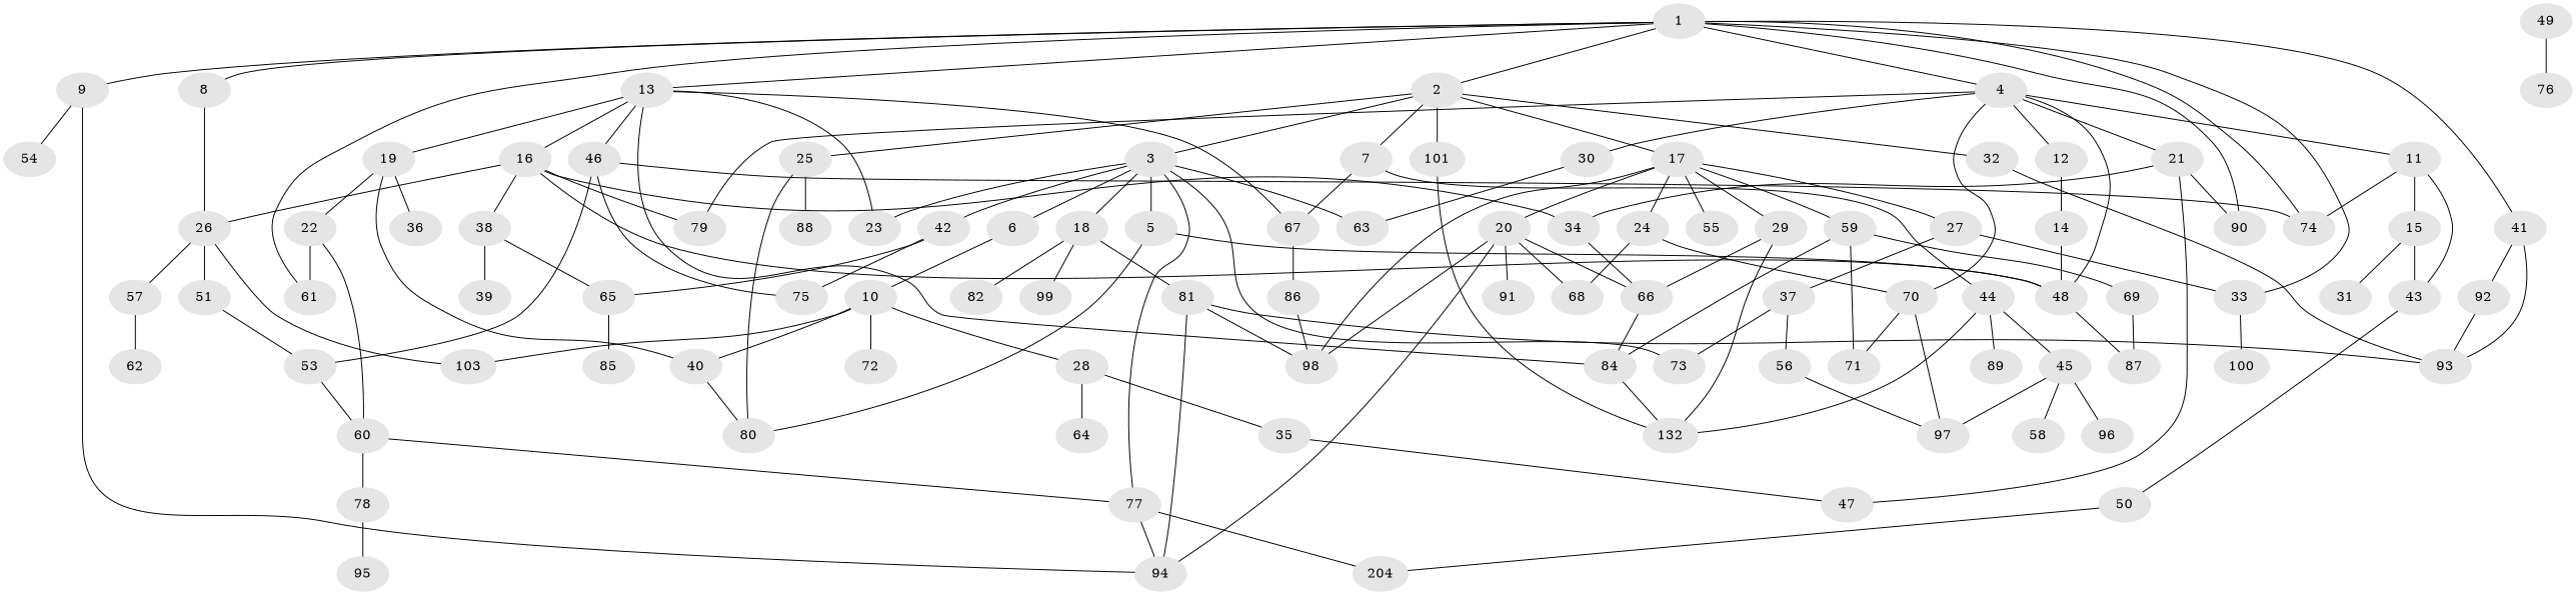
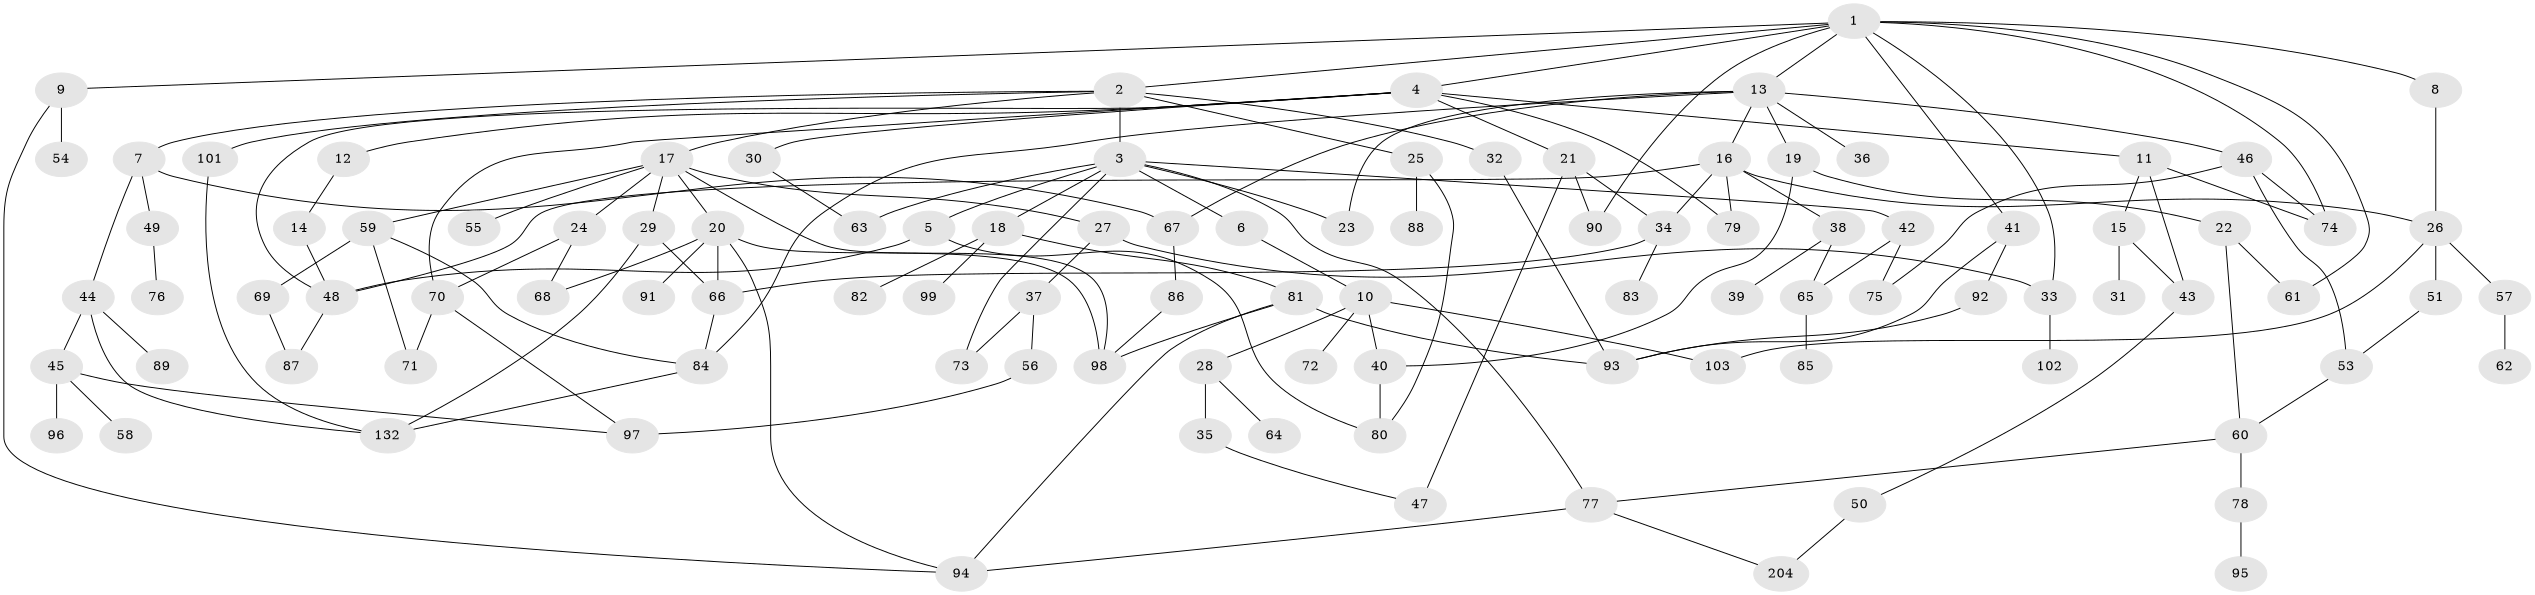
  graph {
    node [color=gray90 style=filled]
    1
    2
    4
    8
    9
    13
    33
    41
    61
    74
    90
    3
    7
    17
    25
    32
    101
    11
    12
    21
    30
    48
    70
    79
    26
    54
    94
    23
    67
    16
    19
    36
    46
    84
-   100
+   100 [label=102]
    92
    93
    5
    6
    18
    42
    63
    73
    77
    44
    49
    20
    24
    27
    29
    55
    59
    98
    80
    88
    n56 [label=132]
    10
    81
    82
    99
    65
    75
    n63 [label=204]
    15
    43
    14
    34
    47
    87
    97
    71
    28
    40
    72
    103
    45
    89
    76
    86
    57
    51
    35
    64
    31
    50
    38
    22
    53
    66
+   83
    39
    68
    91
    37
    69
    60
    62
    78
    56
    85
    58
    96
    95
    1 -- 2
    1 -- 4
    1 -- 8
    1 -- 9
    1 -- 13
    1 -- 33
    1 -- 41
    1 -- 61
    1 -- 74
    1 -- 90
    2 -- 3
    2 -- 7
    2 -- 17
    2 -- 25
    2 -- 32
    2 -- 101
    4 -- 11
    4 -- 12
    4 -- 21
    4 -- 30
    4 -- 48
    4 -- 70
    4 -- 79
    8 -- 26
    9 -- 54
    9 -- 94
    13 -- 23
    13 -- 67
    13 -- 16
    13 -- 19
-   19 -- 36
+   13 -- 36
    13 -- 46
    13 -- 84
    33 -- 100
    41 -- 92
    41 -- 93
    3 -- 23
    3 -- 5
    3 -- 6
    3 -- 18
    3 -- 42
    3 -- 63
    3 -- 73
    3 -- 77
    7 -- 67
    7 -- 44
+   7 -- 49
    17 -- 20
    17 -- 24
    17 -- 27
    17 -- 29
    17 -- 55
    17 -- 59
    17 -- 98
    25 -- 80
    25 -- 88
    32 -- 93
    101 -- n56
    11 -- 74
    11 -- 15
    11 -- 43
    12 -- 14
    21 -- 90
    21 -- 34
    21 -- 47
    30 -- 63
    48 -- 87
    70 -- 97
    70 -- 71
    26 -- 103
    26 -- 57
    26 -- 51
    67 -- 86
    16 -- 48
    16 -- 79
    16 -- 26
    16 -- 34
    16 -- 38
    19 -- 40
    19 -- 22
    46 -- 74
    46 -- 75
    46 -- 53
    84 -- n56
    92 -- 93
    5 -- 48
    5 -- 80
    6 -- 10
    18 -- 81
    18 -- 82
    18 -- 99
    42 -- 65
    42 -- 75
    77 -- 94
    77 -- n63
    44 -- n56
    44 -- 45
    44 -- 89
    49 -- 76
    20 -- 94
    20 -- 98
    20 -- 66
    20 -- 68
    20 -- 91
    24 -- 70
    24 -- 68
    27 -- 33
    27 -- 37
    29 -- n56
    29 -- 66
    59 -- 84
    59 -- 71
    59 -- 69
    10 -- 28
    10 -- 40
    10 -- 72
    10 -- 103
    81 -- 94
    81 -- 93
    81 -- 98
    65 -- 85
    15 -- 43
    15 -- 31
    43 -- 50
    14 -- 48
    34 -- 66
+   34 -- 83
    28 -- 35
    28 -- 64
    40 -- 80
    45 -- 97
    45 -- 58
    45 -- 96
    86 -- 98
    57 -- 62
    51 -- 53
    35 -- 47
    50 -- n63
    38 -- 65
    38 -- 39
    22 -- 61
    22 -- 60
    53 -- 60
    66 -- 84
    37 -- 73
    37 -- 56
    69 -- 87
    60 -- 77
    60 -- 78
    78 -- 95
    56 -- 97
  }
